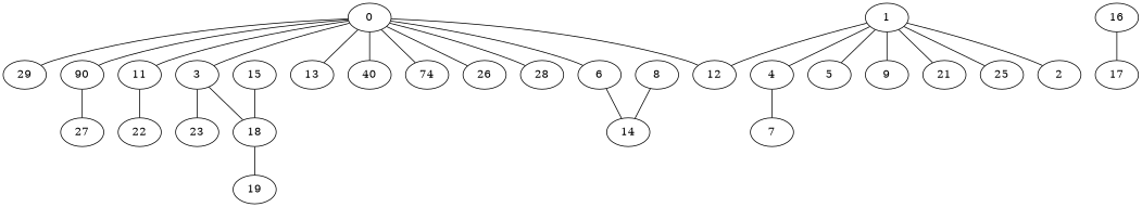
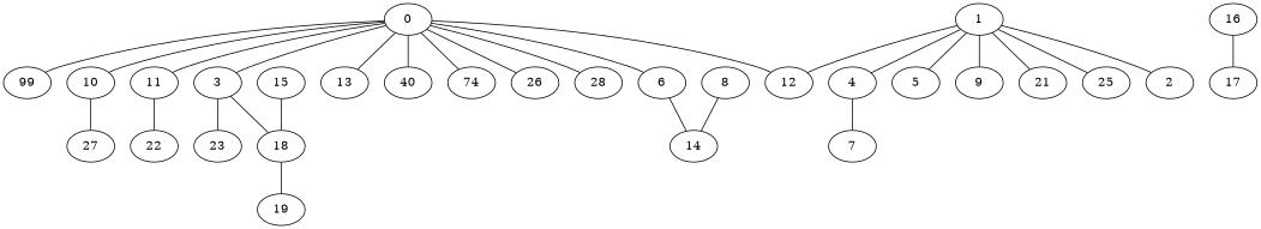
  graph {
    fontname="DejaVu Serif"
    node [fontname="DejaVu Serif"]
    edge [fontname="DejaVu Serif"]
    0
    3
    6
-   10 [label=90]
+   10
    11
    13
    n7 [label=40]
    n8 [label=74]
    26
    28
-   29
+   29 [label=99]
    12
    18
    23
    14
    27
    22
    19
    1
    2
    4
    5
    9
    21
    25
    7
    16
    17
    15
    8
    0 -- 3
    0 -- 6
    0 -- 10
    0 -- 11
    0 -- 13
    0 -- n7
    0 -- n8
    0 -- 26
    0 -- 28
    0 -- 29
    0 -- 12
    3 -- 18
    3 -- 23
    6 -- 14
    10 -- 27
    11 -- 22
    18 -- 19
    1 -- 12
    1 -- 2
    1 -- 4
    1 -- 5
    1 -- 9
    1 -- 21
    1 -- 25
    4 -- 7
    16 -- 17
    15 -- 18
    8 -- 14
  }
